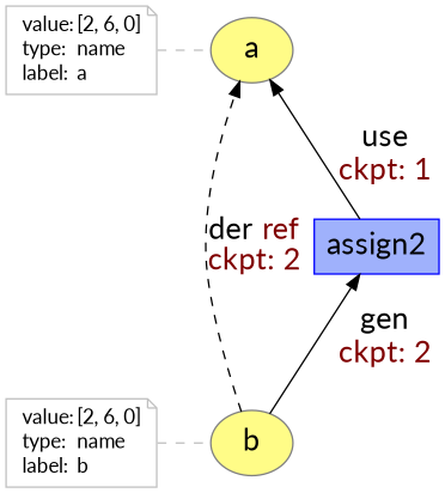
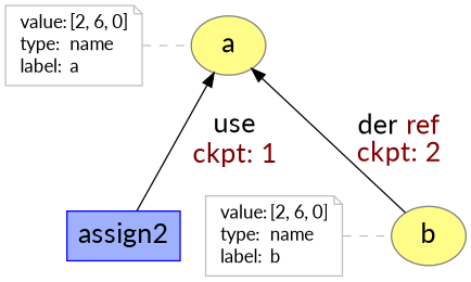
  digraph {
    fontname=Lato
    rankdir=BT
    node [color="#808080" fontname=Lato fontsize=20 style=filled]
    edge [color=black fontname=Lato fontsize=20 labelangle=60.0 labeldistance=1 rotation=20]
    n1 [fillcolor="#FFFC87" label=b]
    n2 [color=gray fontcolor=black fontsize=13 label=<<TABLE cellpadding="0" border="0"> 	<TR> 	    <TD align="left">value:</TD> 	    <TD align="left">[2, 6, 0]</TD> 	</TR> 	<TR> 	    <TD align="left">type:</TD> 	    <TD align="left">name</TD> 	</TR> 	<TR> 	    <TD align="left">label:</TD> 	    <TD align="left">b</TD> 	</TR> </TABLE>> shape=note style=""]
    n3 [fillcolor="#FFFC87" label=a]
    n4 [color=gray fontcolor=black fontsize=13 label=<<TABLE cellpadding="0" border="0"> 	<TR> 	    <TD align="left">value:</TD> 	    <TD align="left">[2, 6, 0]</TD> 	</TR> 	<TR> 	    <TD align="left">type:</TD> 	    <TD align="left">name</TD> 	</TR> 	<TR> 	    <TD align="left">label:</TD> 	    <TD align="left">a</TD> 	</TR> </TABLE>> shape=note style=""]
    n5 [color="#0000FF" fillcolor="#9FB1FC" label=assign2 shape=polygon sides=4]
    subgraph sub_1 {
      rank=same
      n1
      n2
    }
    subgraph sub_2 {
      rank=same
      n3
      n4
    }
-   n1 -> n3 [label=<<font color="black">der</font><font color="#800000">&nbsp;ref<br/>ckpt:&nbsp;2</font>> style=dashed]
-   n1 -> n5 [label=<<font color="black">gen</font><font color="#800000"><br/>ckpt:&nbsp;2</font>>]
+   n1 -> n3 [label=<<font color="black">der</font><font color="#800000">&nbsp;ref<br/>ckpt:&nbsp;2</font>>]
    n2 -> n1 [arrowhead=none color=gray style=dashed fontsize="" labelangle="" labeldistance="" rotation=""]
    n4 -> n3 [arrowhead=none color=gray style=dashed fontsize="" labelangle="" labeldistance="" rotation=""]
    n5 -> n3 [label=<<font color="black">use</font><font color="#800000"><br/>ckpt:&nbsp;1</font>>]
  }
